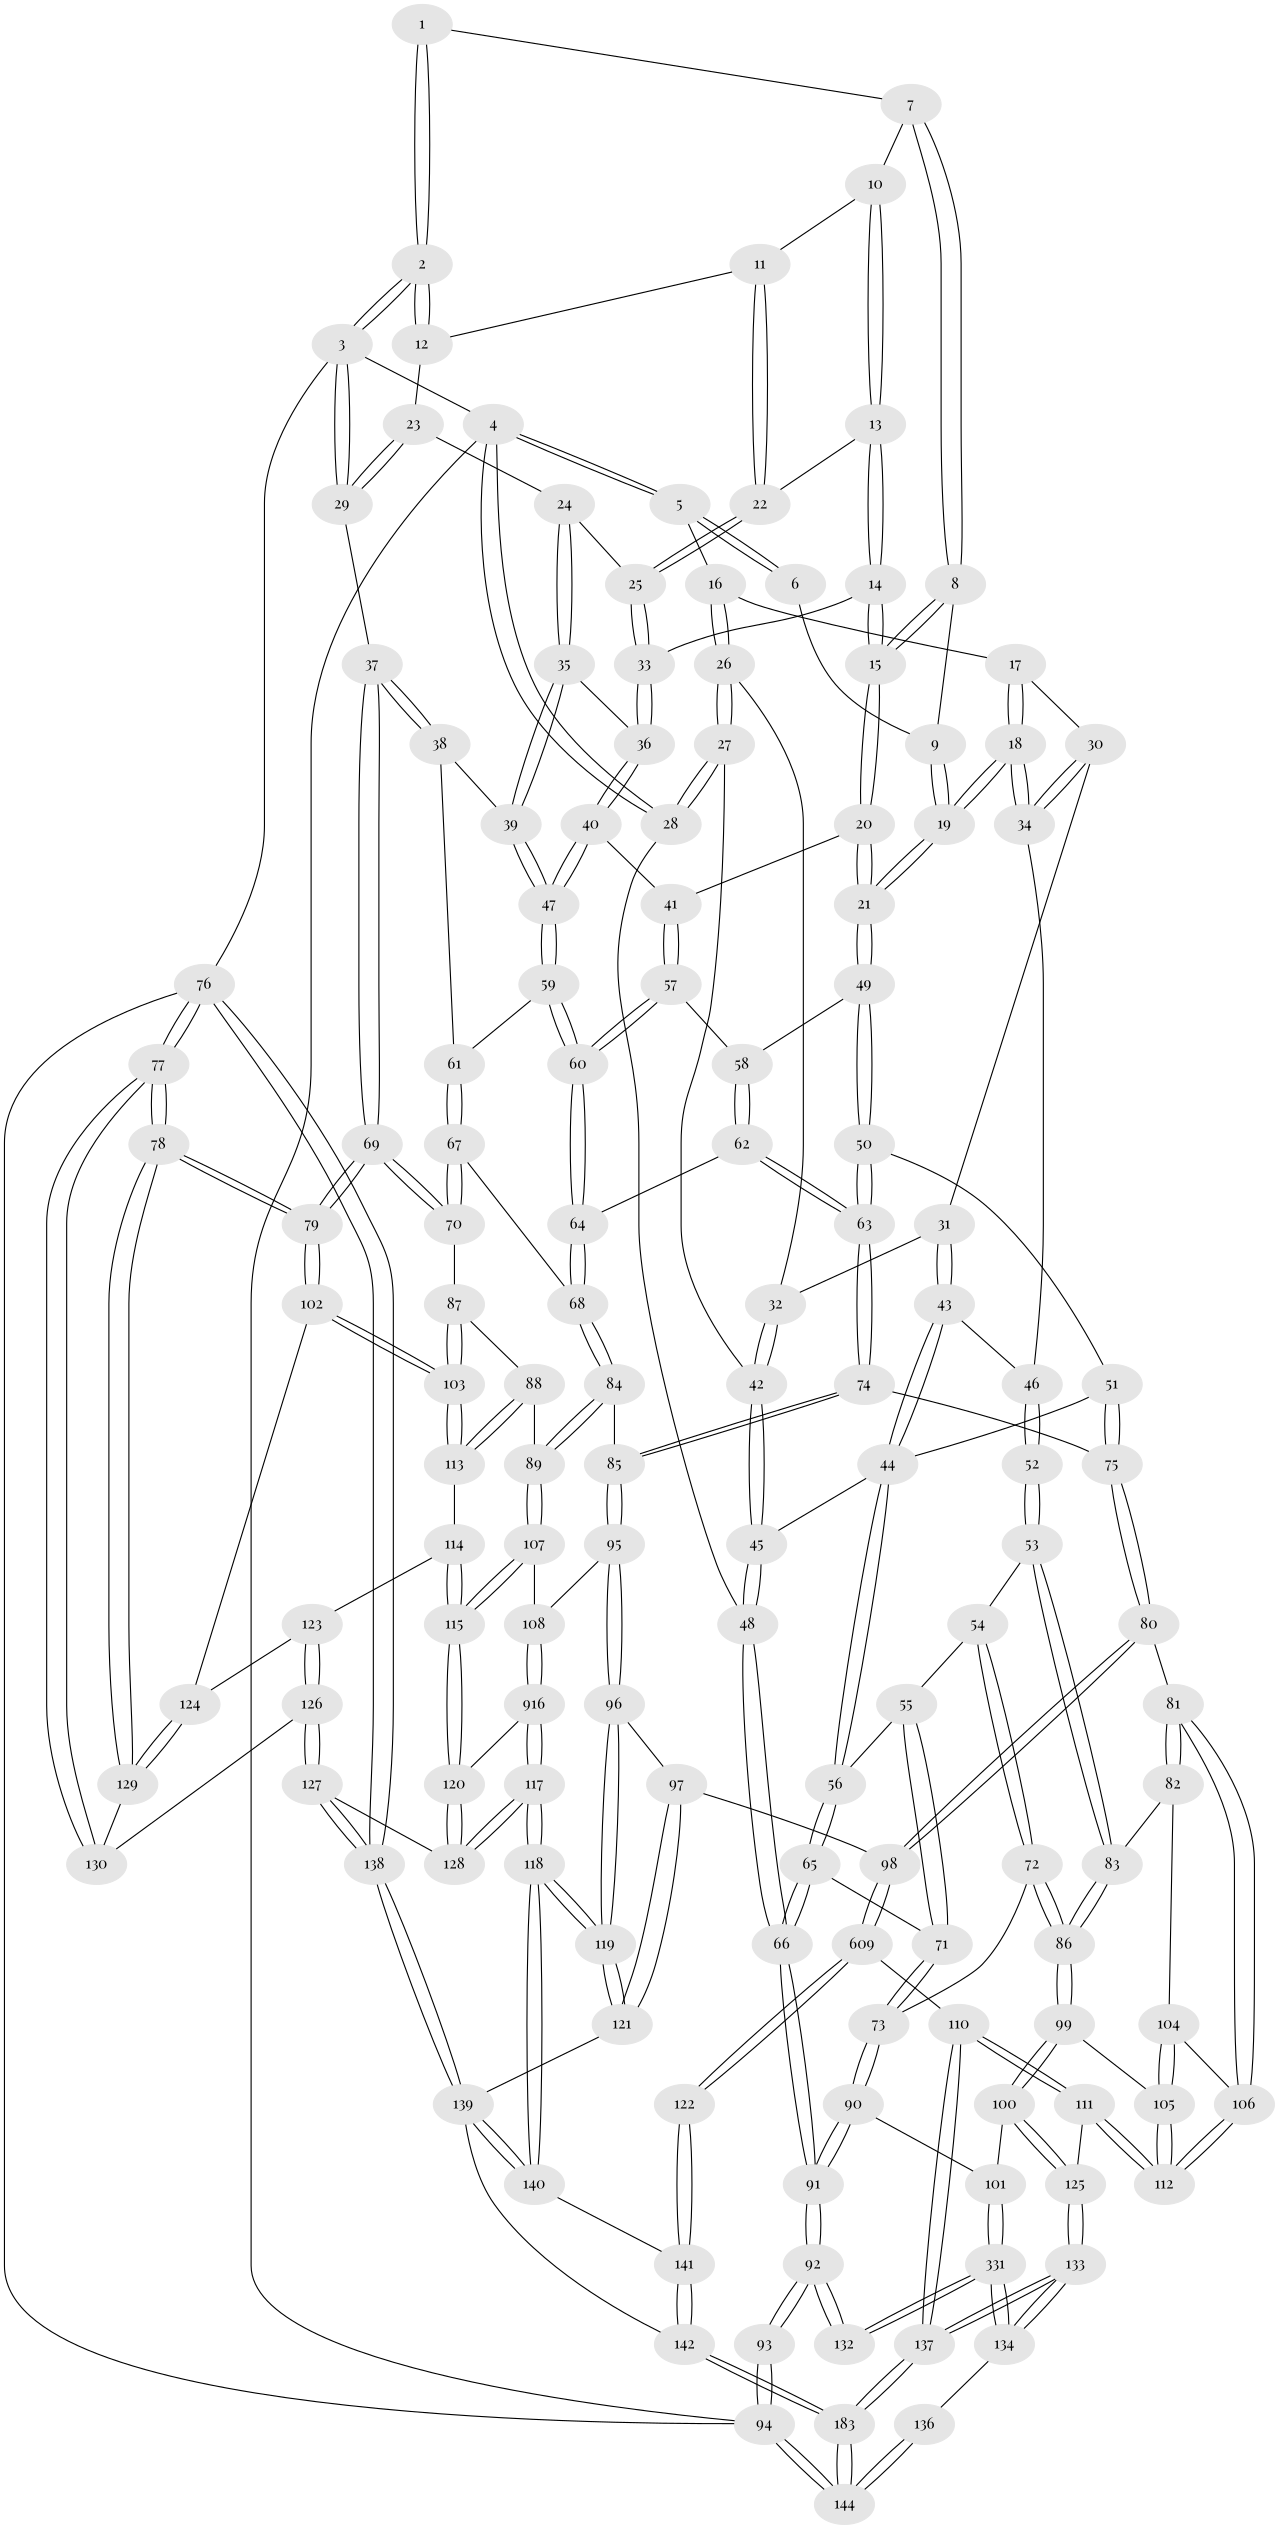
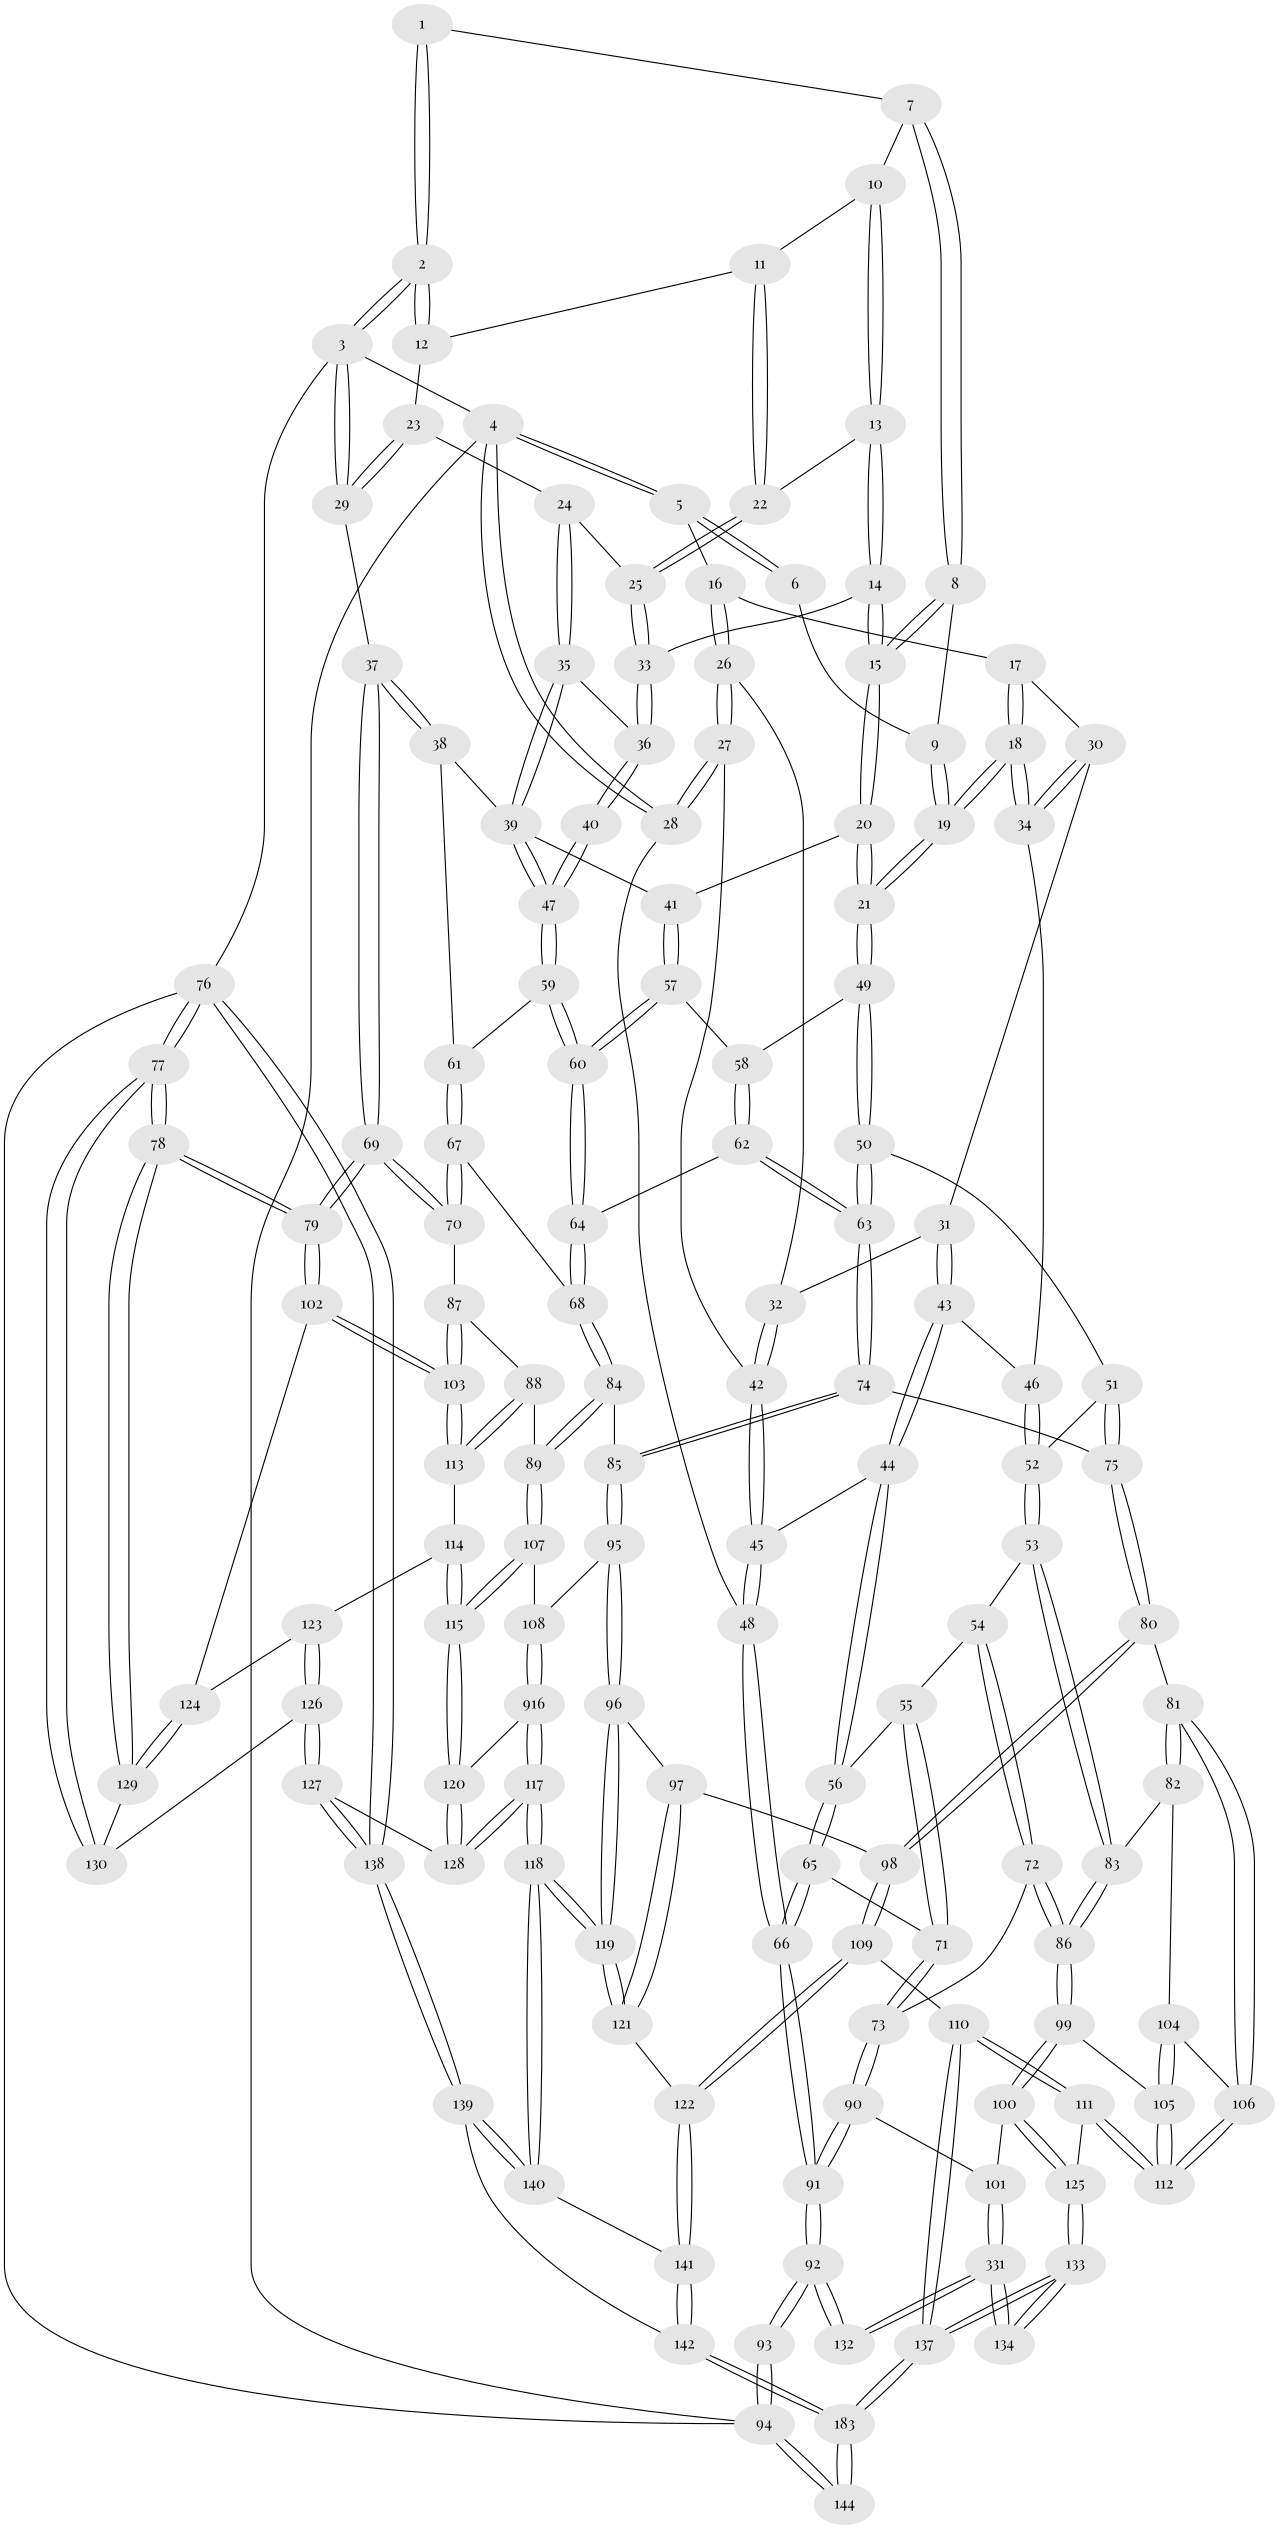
  graph {
    fontname="Playfair Display"
    node [color=gray90 fontname="Playfair Display" style=filled]
    edge [fontname="Playfair Display"]
    1
    2
    7
    3
    12
    8
    10
    4
    29
    76
    23
    5
    28
    94
    37
    77
    138
    6
    16
    48
    144
    9
    17
    26
    19
    15
    11
    13
    20
    21
    22
    14
    25
    24
    33
    36
    41
    18
    30
    27
    32
    34
    31
    46
    49
    57
    50
    58
    35
    39
    42
    45
    66
    38
    69
    43
    44
    40
    52
    47
    61
    70
    79
    67
    59
    60
    56
    65
    53
    91
    51
    63
    62
    75
    74
    80
    54
    83
    55
    72
    86
    71
    73
    64
    68
    85
    84
    92
    87
    89
    102
    88
    103
    90
    99
    101
    95
    81
    98
    78
    130
    139
    129
    124
    82
    106
-   109 [label=609]
+   109
    104
    112
    105
    107
    96
    108
    100
    113
    114
    115
    n118 [label=331]
    93
    132
    97
    119
    n123 [label=916]
    121
    122
    110
    125
    133
    134
    120
    117
    111
    137
    141
    n135 [label=183]
    123
    126
    128
    118
    140
    142
    127
-   136
    1 -- 2
    1 -- 2
    1 -- 7
    2 -- 3
    2 -- 3
    2 -- 12
    2 -- 12
    7 -- 8
    7 -- 8
    7 -- 10
    3 -- 4
    3 -- 29
    3 -- 29
    3 -- 76
    12 -- 23
    8 -- 9
    8 -- 15
    8 -- 15
    10 -- 11
    10 -- 13
    10 -- 13
    4 -- 5
    4 -- 5
    4 -- 28
    4 -- 28
    4 -- 94
    29 -- 37
    76 -- 94
    76 -- 77
    76 -- 77
    76 -- 138
    76 -- 138
    23 -- 29
    23 -- 29
    23 -- 24
    5 -- 6
    5 -- 6
    5 -- 16
    28 -- 48
    94 -- 144
    94 -- 144
    37 -- 38
    37 -- 38
    37 -- 69
    37 -- 69
    77 -- 78
    77 -- 78
    77 -- 130
    77 -- 130
    138 -- 139
    138 -- 139
    6 -- 9
    16 -- 17
    16 -- 26
    16 -- 26
    48 -- 66
    48 -- 66
    9 -- 19
    9 -- 19
    17 -- 18
    17 -- 18
    17 -- 30
    26 -- 27
    26 -- 27
    26 -- 32
    19 -- 21
    19 -- 21
    15 -- 20
    15 -- 20
    11 -- 12
    11 -- 22
    11 -- 22
    13 -- 22
    13 -- 14
    13 -- 14
    20 -- 21
    20 -- 21
    20 -- 41
    21 -- 49
    21 -- 49
    22 -- 25
    22 -- 25
    14 -- 15
    14 -- 15
    14 -- 33
    25 -- 33
    25 -- 33
    24 -- 25
    24 -- 35
    24 -- 35
    33 -- 36
    33 -- 36
    36 -- 40
    36 -- 40
    41 -- 57
    41 -- 57
    18 -- 19
    18 -- 19
    18 -- 34
    18 -- 34
    30 -- 34
    30 -- 34
    30 -- 31
    27 -- 28
    27 -- 28
    27 -- 42
    32 -- 42
    32 -- 42
    34 -- 46
    31 -- 32
    31 -- 43
    31 -- 43
    46 -- 52
    46 -- 52
    49 -- 50
    49 -- 50
    49 -- 58
    57 -- 58
    57 -- 60
    57 -- 60
    50 -- 51
    50 -- 63
    50 -- 63
    58 -- 62
    58 -- 62
    35 -- 36
    35 -- 39
    35 -- 39
    39 -- 47
    39 -- 47
    42 -- 45
    42 -- 45
    45 -- 48
    45 -- 48
    66 -- 91
    66 -- 91
    38 -- 39
    38 -- 61
    69 -- 70
    69 -- 70
    69 -- 79
    69 -- 79
    43 -- 46
    43 -- 44
    43 -- 44
    44 -- 45
    44 -- 56
    44 -- 56
-   40 -- 41
+   39 -- 41
    40 -- 47
    40 -- 47
    52 -- 53
    52 -- 53
    47 -- 59
    47 -- 59
    61 -- 67
    61 -- 67
    70 -- 87
    79 -- 102
    79 -- 102
    67 -- 70
    67 -- 70
    67 -- 68
    59 -- 61
    59 -- 60
    59 -- 60
    60 -- 64
    60 -- 64
    56 -- 65
    56 -- 65
    65 -- 66
    65 -- 66
    65 -- 71
    53 -- 54
    53 -- 83
    53 -- 83
    91 -- 92
    91 -- 92
-   51 -- 44
+   51 -- 52
    51 -- 75
    51 -- 75
    63 -- 74
    63 -- 74
    62 -- 63
    62 -- 63
    62 -- 64
    75 -- 80
    75 -- 80
    74 -- 75
    74 -- 85
    74 -- 85
    80 -- 81
    80 -- 98
    80 -- 98
    54 -- 55
    54 -- 72
    54 -- 72
    83 -- 86
    83 -- 86
    55 -- 56
    55 -- 71
    55 -- 71
    72 -- 86
    72 -- 86
    72 -- 73
    86 -- 99
    86 -- 99
    71 -- 73
    71 -- 73
    73 -- 90
    73 -- 90
    64 -- 68
    64 -- 68
    68 -- 84
    68 -- 84
    85 -- 95
    85 -- 95
    84 -- 85
    84 -- 89
    84 -- 89
    92 -- 93
    92 -- 93
    92 -- 132
    92 -- 132
    87 -- 88
    87 -- 103
    87 -- 103
    89 -- 107
    89 -- 107
    102 -- 103
    102 -- 103
    102 -- 124
    88 -- 89
    88 -- 113
    88 -- 113
    103 -- 113
    103 -- 113
    90 -- 91
    90 -- 91
    90 -- 101
    99 -- 105
    99 -- 100
    99 -- 100
    101 -- n118
    101 -- n118
    95 -- 96
    95 -- 96
    95 -- 108
    81 -- 82
    81 -- 82
    81 -- 106
    81 -- 106
    98 -- 109
    98 -- 109
    78 -- 79
    78 -- 79
    78 -- 129
    78 -- 129
    139 -- 140
    139 -- 140
    139 -- 142
    129 -- 130
    124 -- 129
    124 -- 129
    82 -- 83
    82 -- 104
    106 -- 112
    106 -- 112
    109 -- 122
    109 -- 122
    109 -- 110
    104 -- 106
    104 -- 105
    104 -- 105
    105 -- 112
    105 -- 112
    107 -- 108
    107 -- 115
    107 -- 115
    96 -- 97
    96 -- 119
    96 -- 119
    108 -- n123
    108 -- n123
    100 -- 101
    100 -- 125
    100 -- 125
    113 -- 114
    114 -- 115
    114 -- 115
    114 -- 123
    115 -- 120
    115 -- 120
    n118 -- 132
    n118 -- 132
    n118 -- 134
    n118 -- 134
    93 -- 94
    93 -- 94
    97 -- 98
    97 -- 121
    97 -- 121
    119 -- 121
    119 -- 121
    n123 -- 120
    n123 -- 117
    n123 -- 117
-   121 -- 139
+   121 -- 122
    122 -- 141
    122 -- 141
    110 -- 111
    110 -- 111
    110 -- 137
    110 -- 137
    125 -- 133
    125 -- 133
    133 -- 134
    133 -- 134
    133 -- 137
    133 -- 137
-   134 -- 136
    120 -- 128
    120 -- 128
    117 -- 128
    117 -- 128
    117 -- 118
    117 -- 118
    111 -- 112
    111 -- 112
    111 -- 125
    137 -- n135
    137 -- n135
    141 -- 142
    141 -- 142
    n135 -- 144
    n135 -- 144
    123 -- 124
    123 -- 126
    123 -- 126
    126 -- 130
    126 -- 127
    126 -- 127
    118 -- 119
    118 -- 119
    118 -- 140
    118 -- 140
    140 -- 141
    142 -- n135
    142 -- n135
    127 -- 138
    127 -- 138
    127 -- 128
-   136 -- 144
-   136 -- 144
  }
